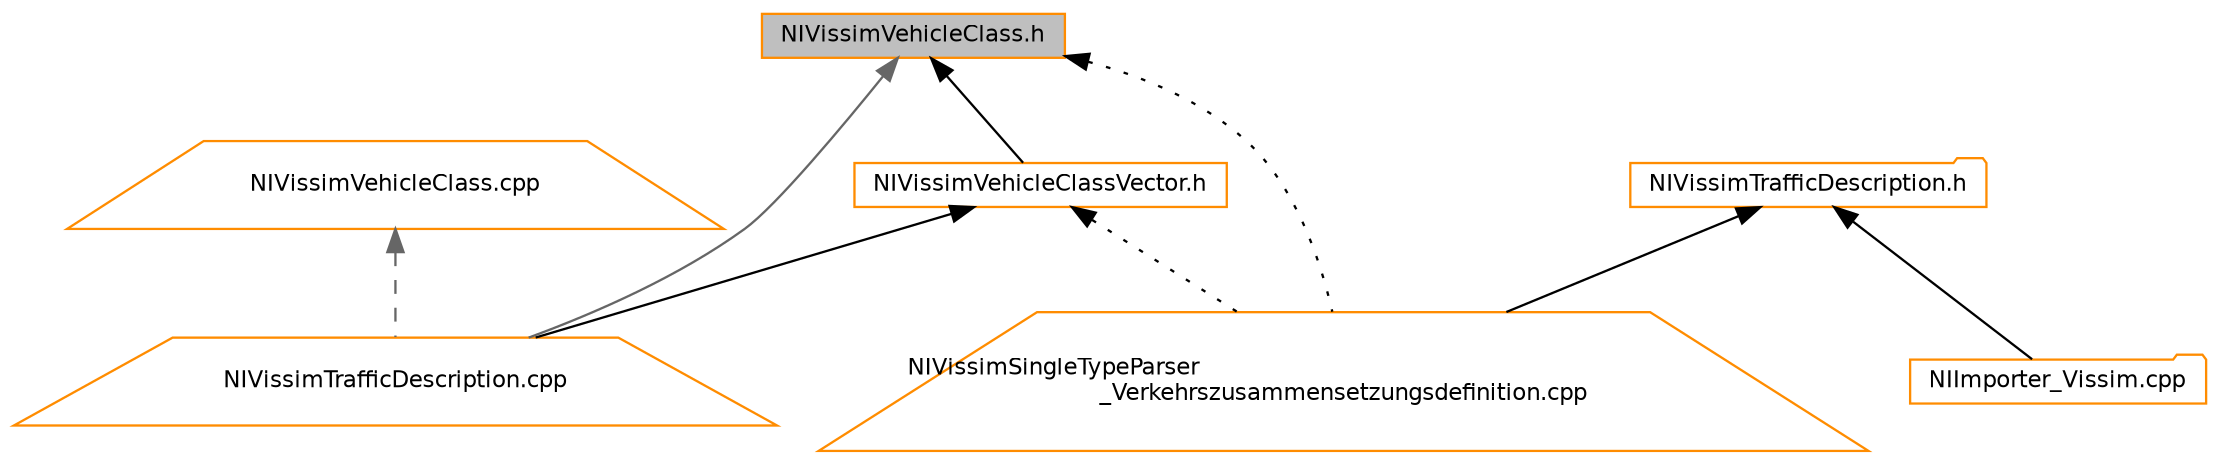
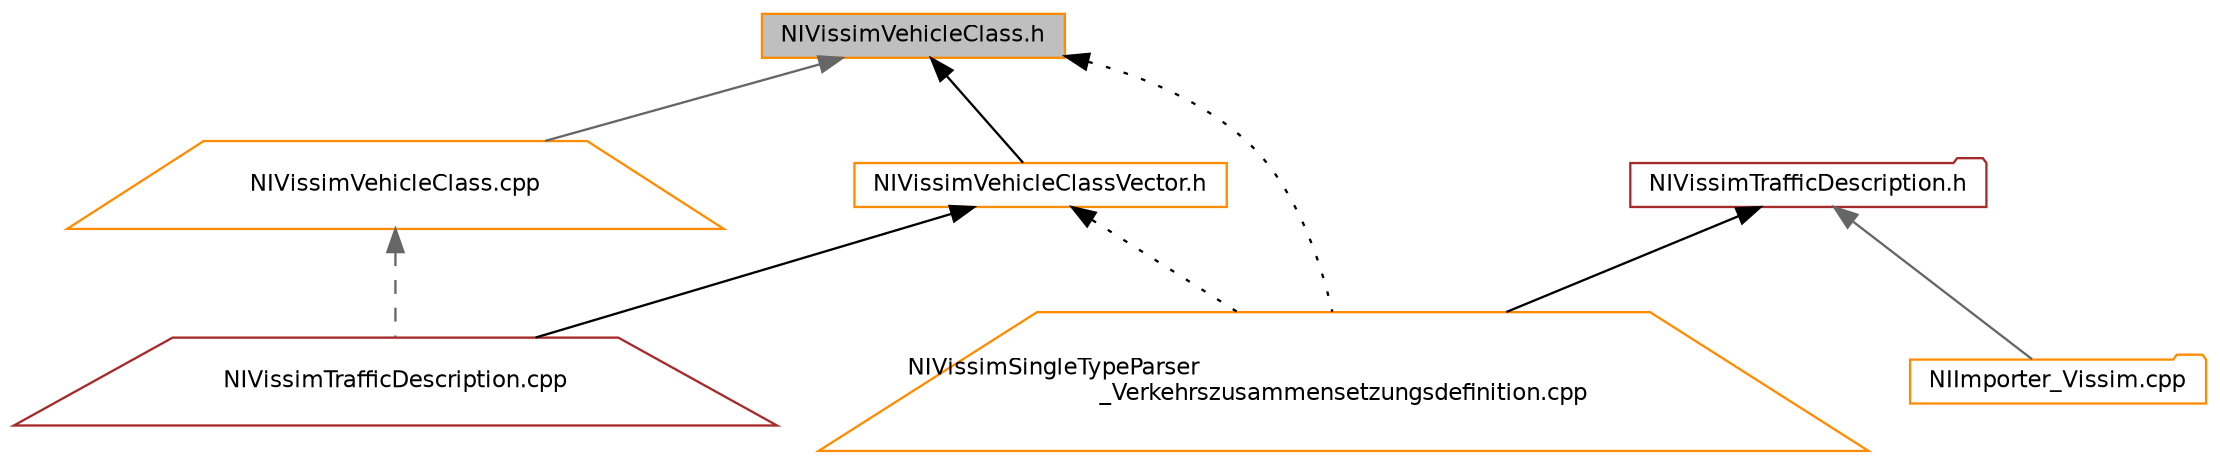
  digraph {
    node [color=darkorange fillcolor=white fontname=Helvetica fontsize=10 shape=trapezium style=filled]
    edge [color=black dir=back fontname=Helvetica fontsize=10 labelfontname=Helvetica labelfontsize=10 style=solid]
    n1 [fillcolor=grey75 fontcolor=black height=0.2 label="NIVissimVehicleClass.h" shape=box width=0.4]
    n2 [height=0.2 label="NIVissimVehicleClassVector.h" shape=box width=0.4]
    n3 [height=0.2 label="NIVissimSingleTypeParser\l_Verkehrszusammensetzungsdefinition.cpp" width=0.4]
    n4 [height=0.2 label="NIVissimVehicleClass.cpp" width=0.4]
-   n5 [height=0.2 label="NIVissimTrafficDescription.cpp" width=0.4]
-   n6 [height=0.2 label="NIVissimTrafficDescription.h" shape=folder width=0.4]
+   n5 [color=brown height=0.2 label="NIVissimTrafficDescription.cpp" width=0.4]
+   n6 [color=brown height=0.2 label="NIVissimTrafficDescription.h" shape=folder width=0.4]
    n7 [height=0.2 label="NIImporter_Vissim.cpp" shape=folder width=0.4]
    n1 -> n2
    n1 -> n3 [style=dotted]
-   n1 -> n5 [color=gray40]
+   n1 -> n4 [color=gray40]
    n2 -> n3 [style=dotted]
    n2 -> n5
    n4 -> n5 [color=gray40 style=dashed]
    n6 -> n3
-   n6 -> n7
+   n6 -> n7 [color=gray40]
  }
